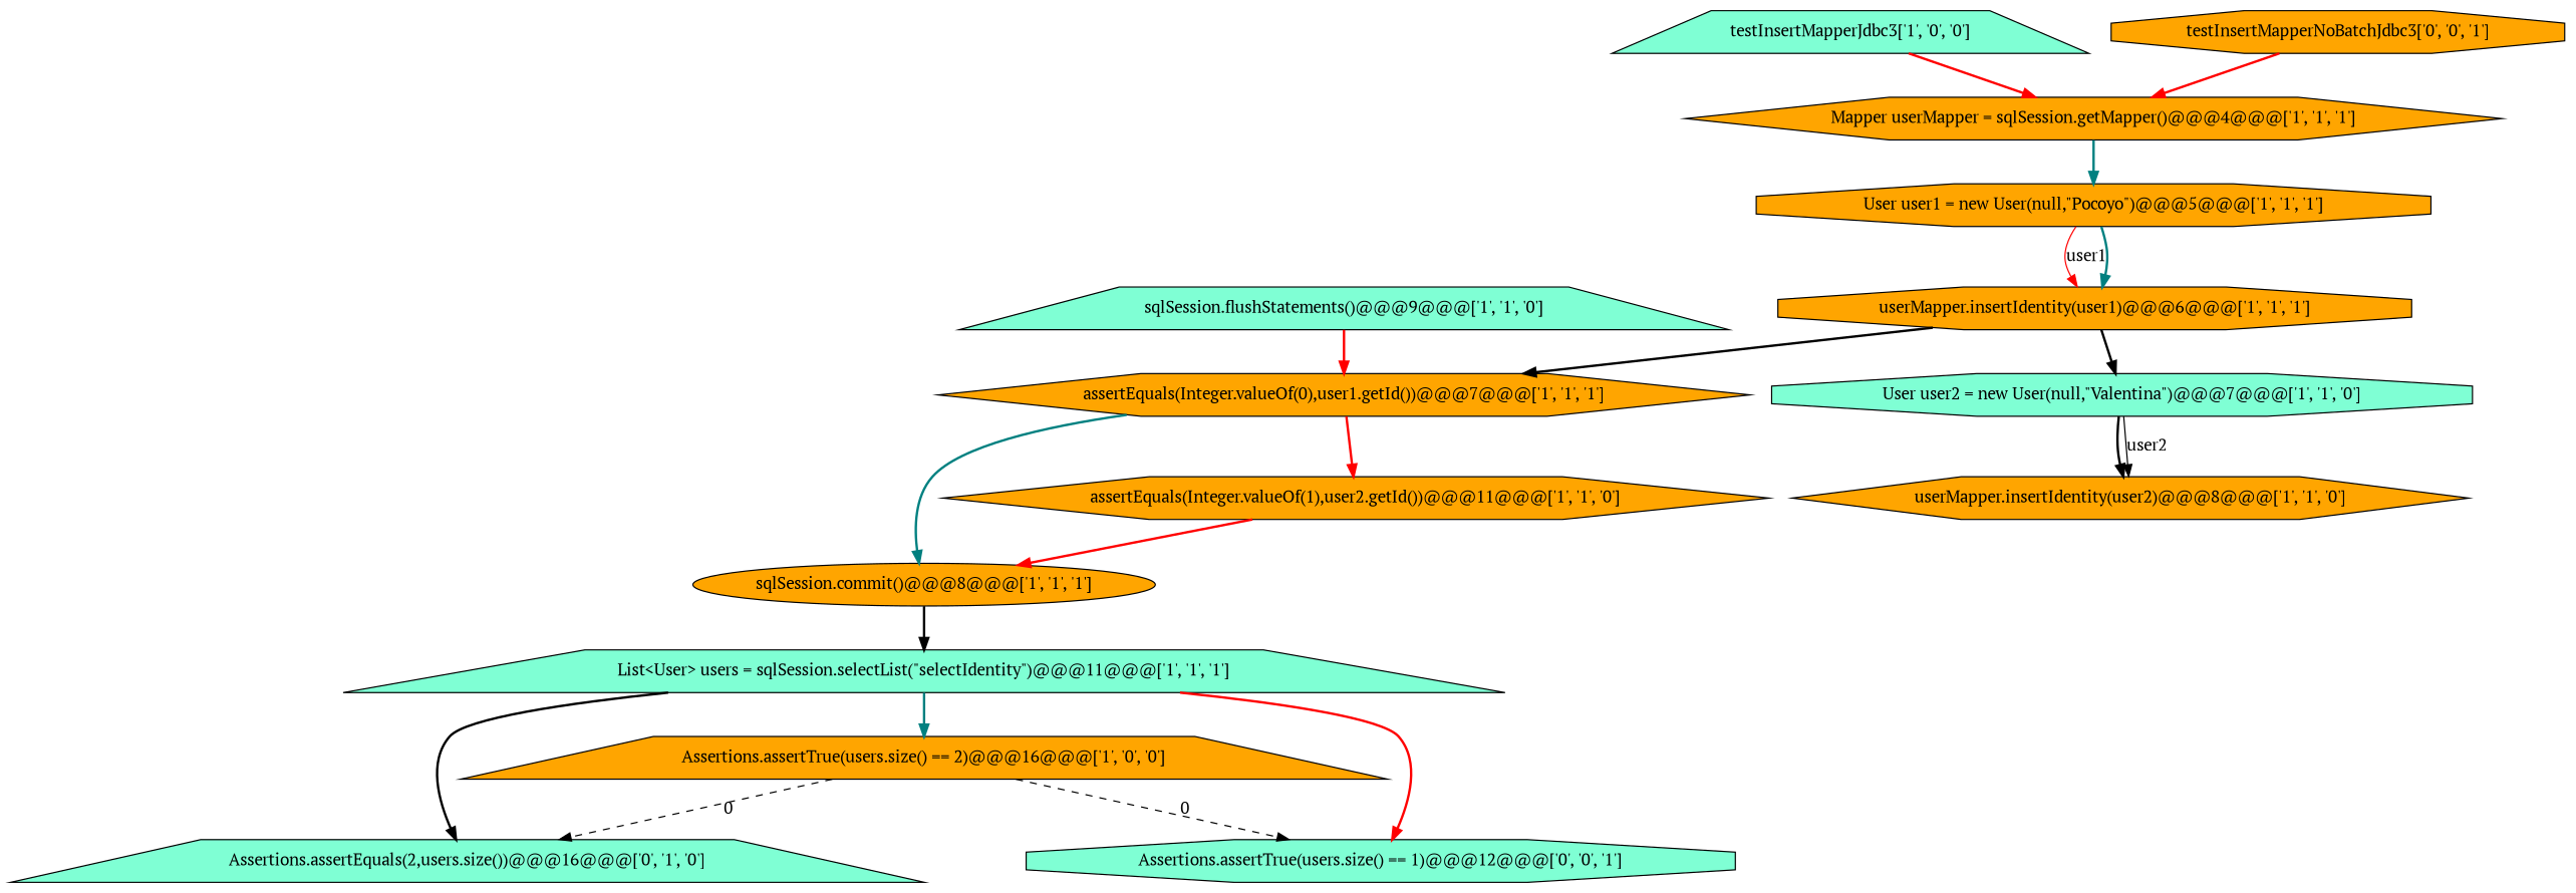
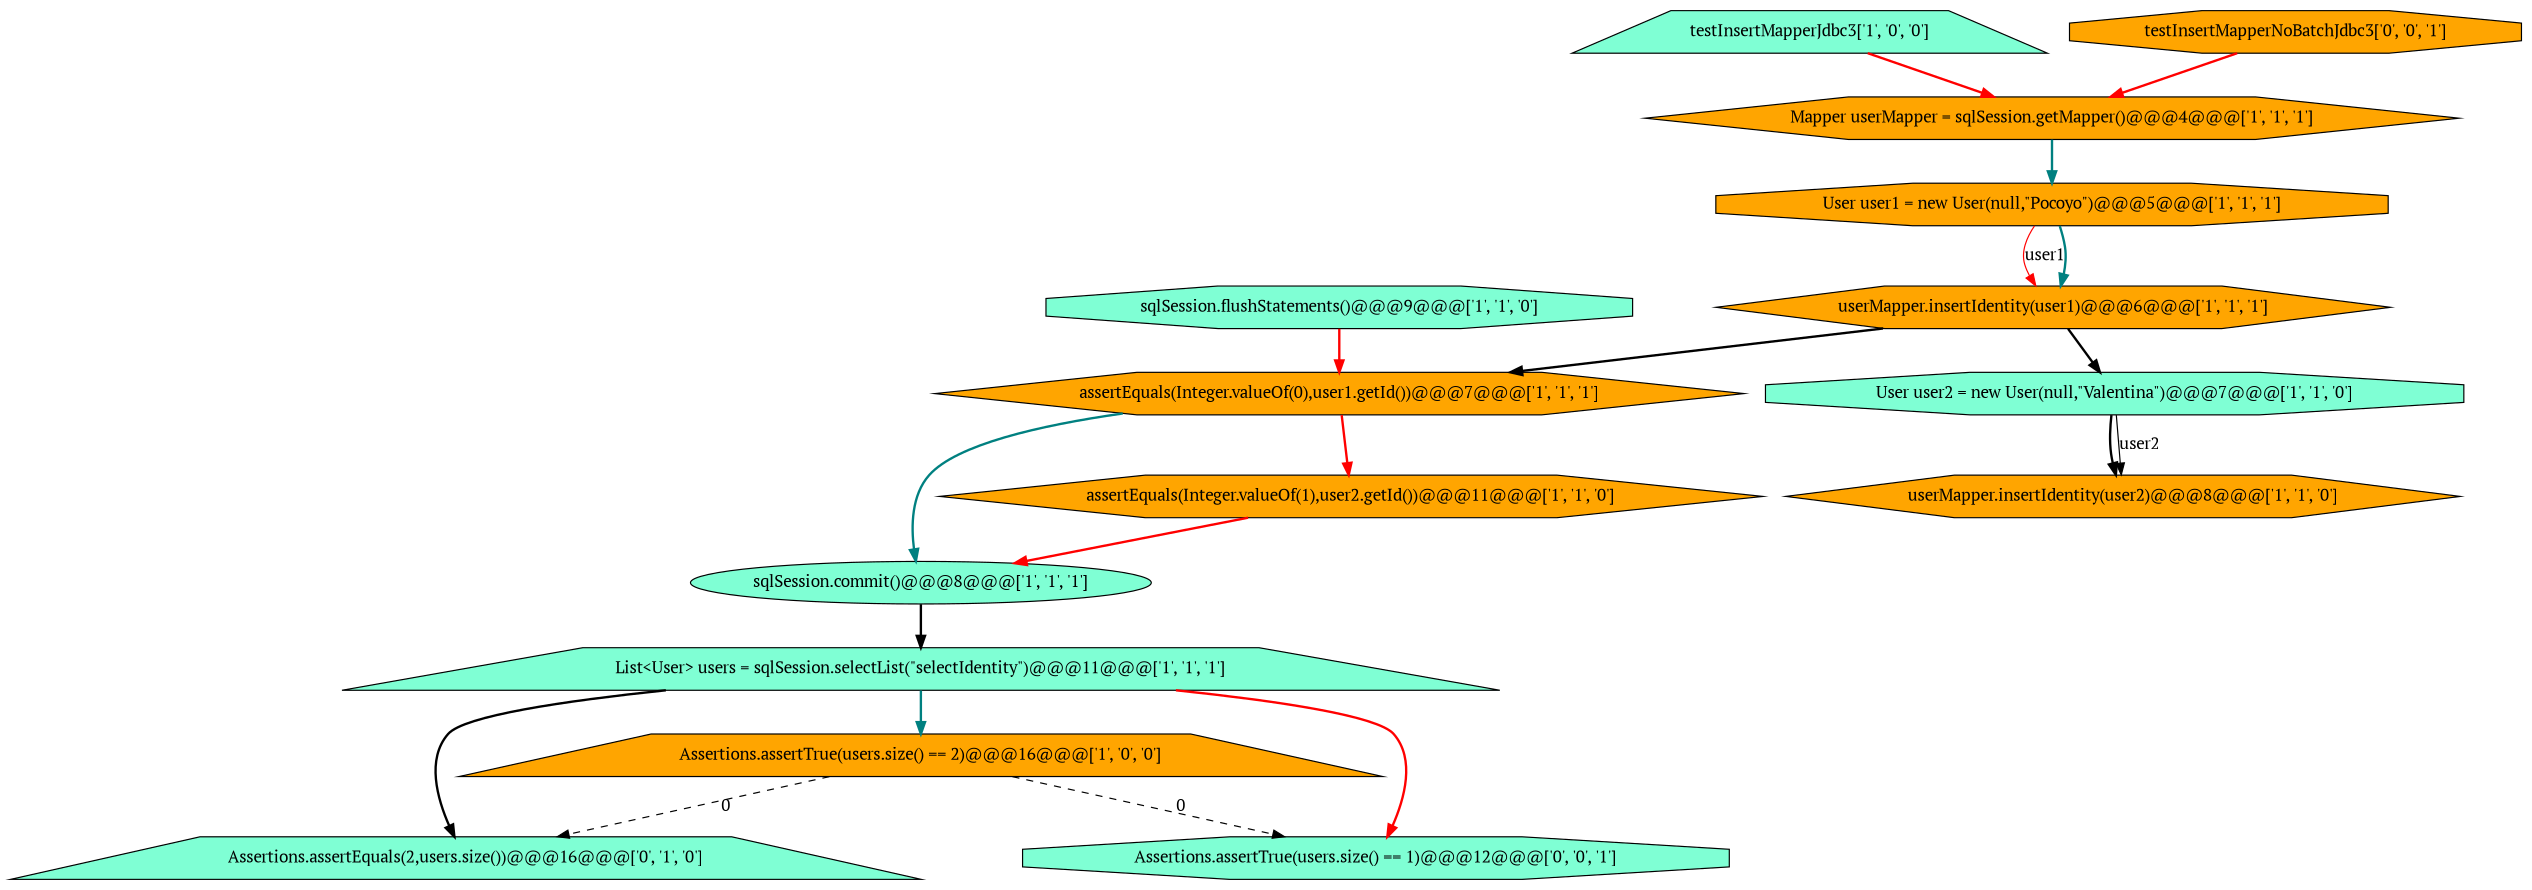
  digraph {
    fontname="PT Serif"
    node [fillcolor=orange fontname="PT Serif" shape=octagon style=filled]
    edge [color=black fontname="PT Serif" style=bold]
    n1 [fillcolor=aquamarine label="List<User> users = sqlSession.selectList(\"selectIdentity\")@@@11@@@['1', '1', '1']" shape=trapezium]
    n2 [label="Assertions.assertTrue(users.size() == 2)@@@16@@@['1', '0', '0']" shape=trapezium]
    n3 [fillcolor=aquamarine label="Assertions.assertEquals(2,users.size())@@@16@@@['0', '1', '0']" shape=trapezium]
    n4 [fillcolor=aquamarine label="Assertions.assertTrue(users.size() == 1)@@@12@@@['0', '0', '1']"]
    n5 [label="userMapper.insertIdentity(user2)@@@8@@@['1', '1', '0']" shape=hexagon]
-   n6 [fillcolor=aquamarine label="sqlSession.flushStatements()@@@9@@@['1', '1', '0']" shape=trapezium]
+   n6 [fillcolor=aquamarine label="sqlSession.flushStatements()@@@9@@@['1', '1', '0']"]
    n7 [label="assertEquals(Integer.valueOf(0),user1.getId())@@@7@@@['1', '1', '1']" shape=hexagon]
    n8 [label="User user1 = new User(null,\"Pocoyo\")@@@5@@@['1', '1', '1']"]
-   n9 [label="userMapper.insertIdentity(user1)@@@6@@@['1', '1', '1']"]
+   n9 [label="userMapper.insertIdentity(user1)@@@6@@@['1', '1', '1']" shape=hexagon]
    n10 [fillcolor=aquamarine label="User user2 = new User(null,\"Valentina\")@@@7@@@['1', '1', '0']"]
-   n11 [label="sqlSession.commit()@@@8@@@['1', '1', '1']" shape=ellipse]
+   n11 [fillcolor=aquamarine label="sqlSession.commit()@@@8@@@['1', '1', '1']" shape=ellipse]
    n12 [label="assertEquals(Integer.valueOf(1),user2.getId())@@@11@@@['1', '1', '0']" shape=hexagon]
    n13 [fillcolor=aquamarine label="testInsertMapperJdbc3['1', '0', '0']" shape=trapezium]
    n14 [label="Mapper userMapper = sqlSession.getMapper()@@@4@@@['1', '1', '1']" shape=hexagon]
    n15 [label="testInsertMapperNoBatchJdbc3['0', '0', '1']"]
    n1 -> n2 [color=teal]
    n1 -> n3
    n1 -> n4 [color=red]
    n2 -> n3 [label=0 style=dashed]
    n2 -> n4 [label=0 style=dashed]
    n6 -> n7 [color=red]
    n7 -> n11 [color=teal]
    n7 -> n12 [color=red]
    n8 -> n9 [color=red label=user1 style=solid]
    n8 -> n9 [color=teal]
    n9 -> n7
    n9 -> n10
    n10 -> n5
    n10 -> n5 [label=user2 style=solid]
    n11 -> n1
    n12 -> n11 [color=red]
    n13 -> n14 [color=red]
    n14 -> n8 [color=teal]
    n15 -> n14 [color=red]
  }
